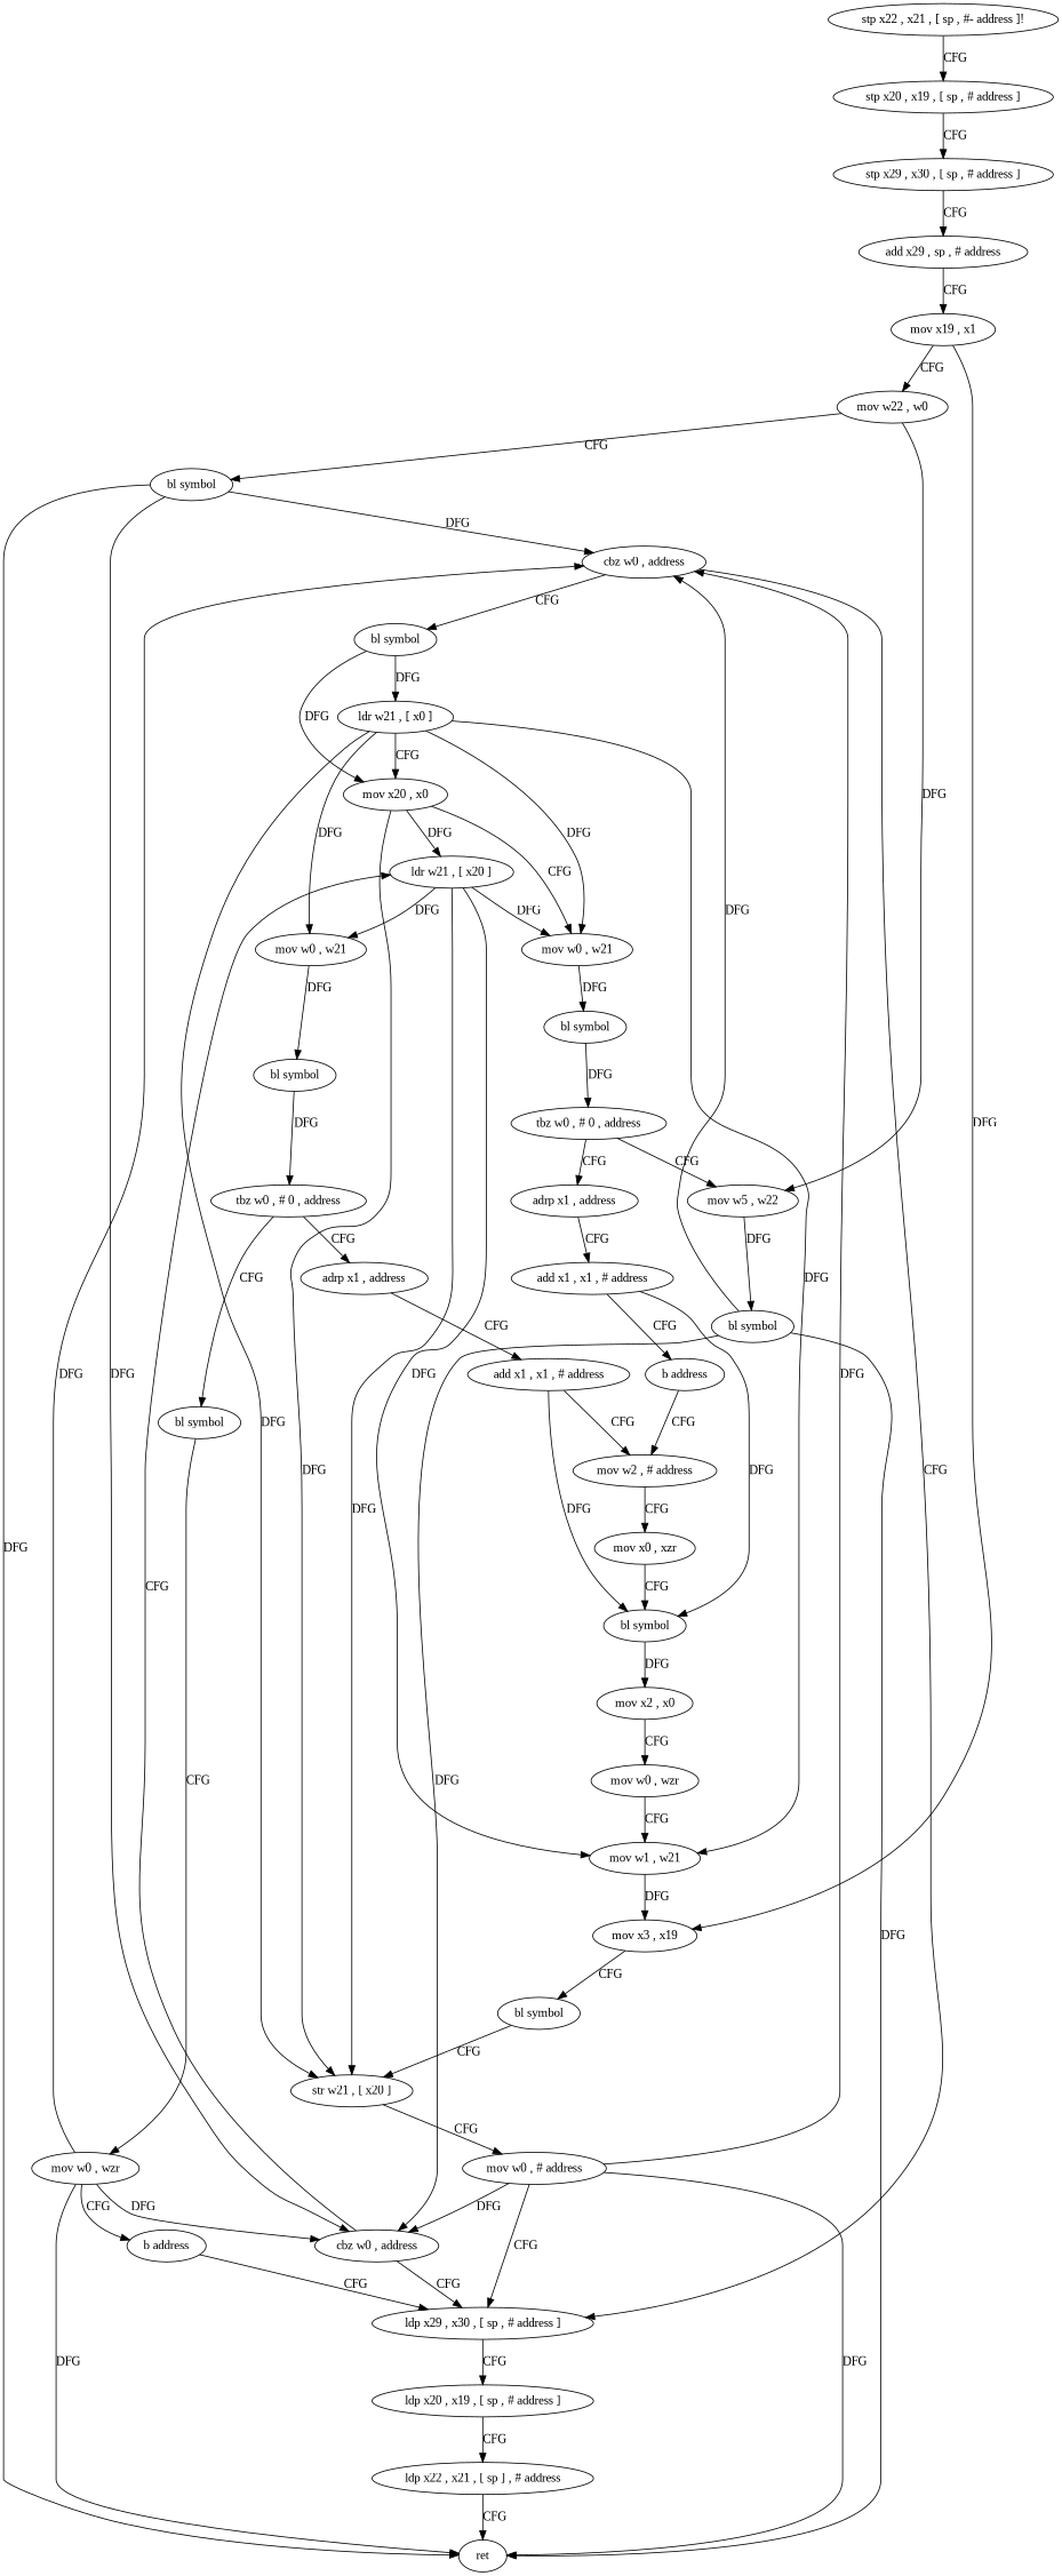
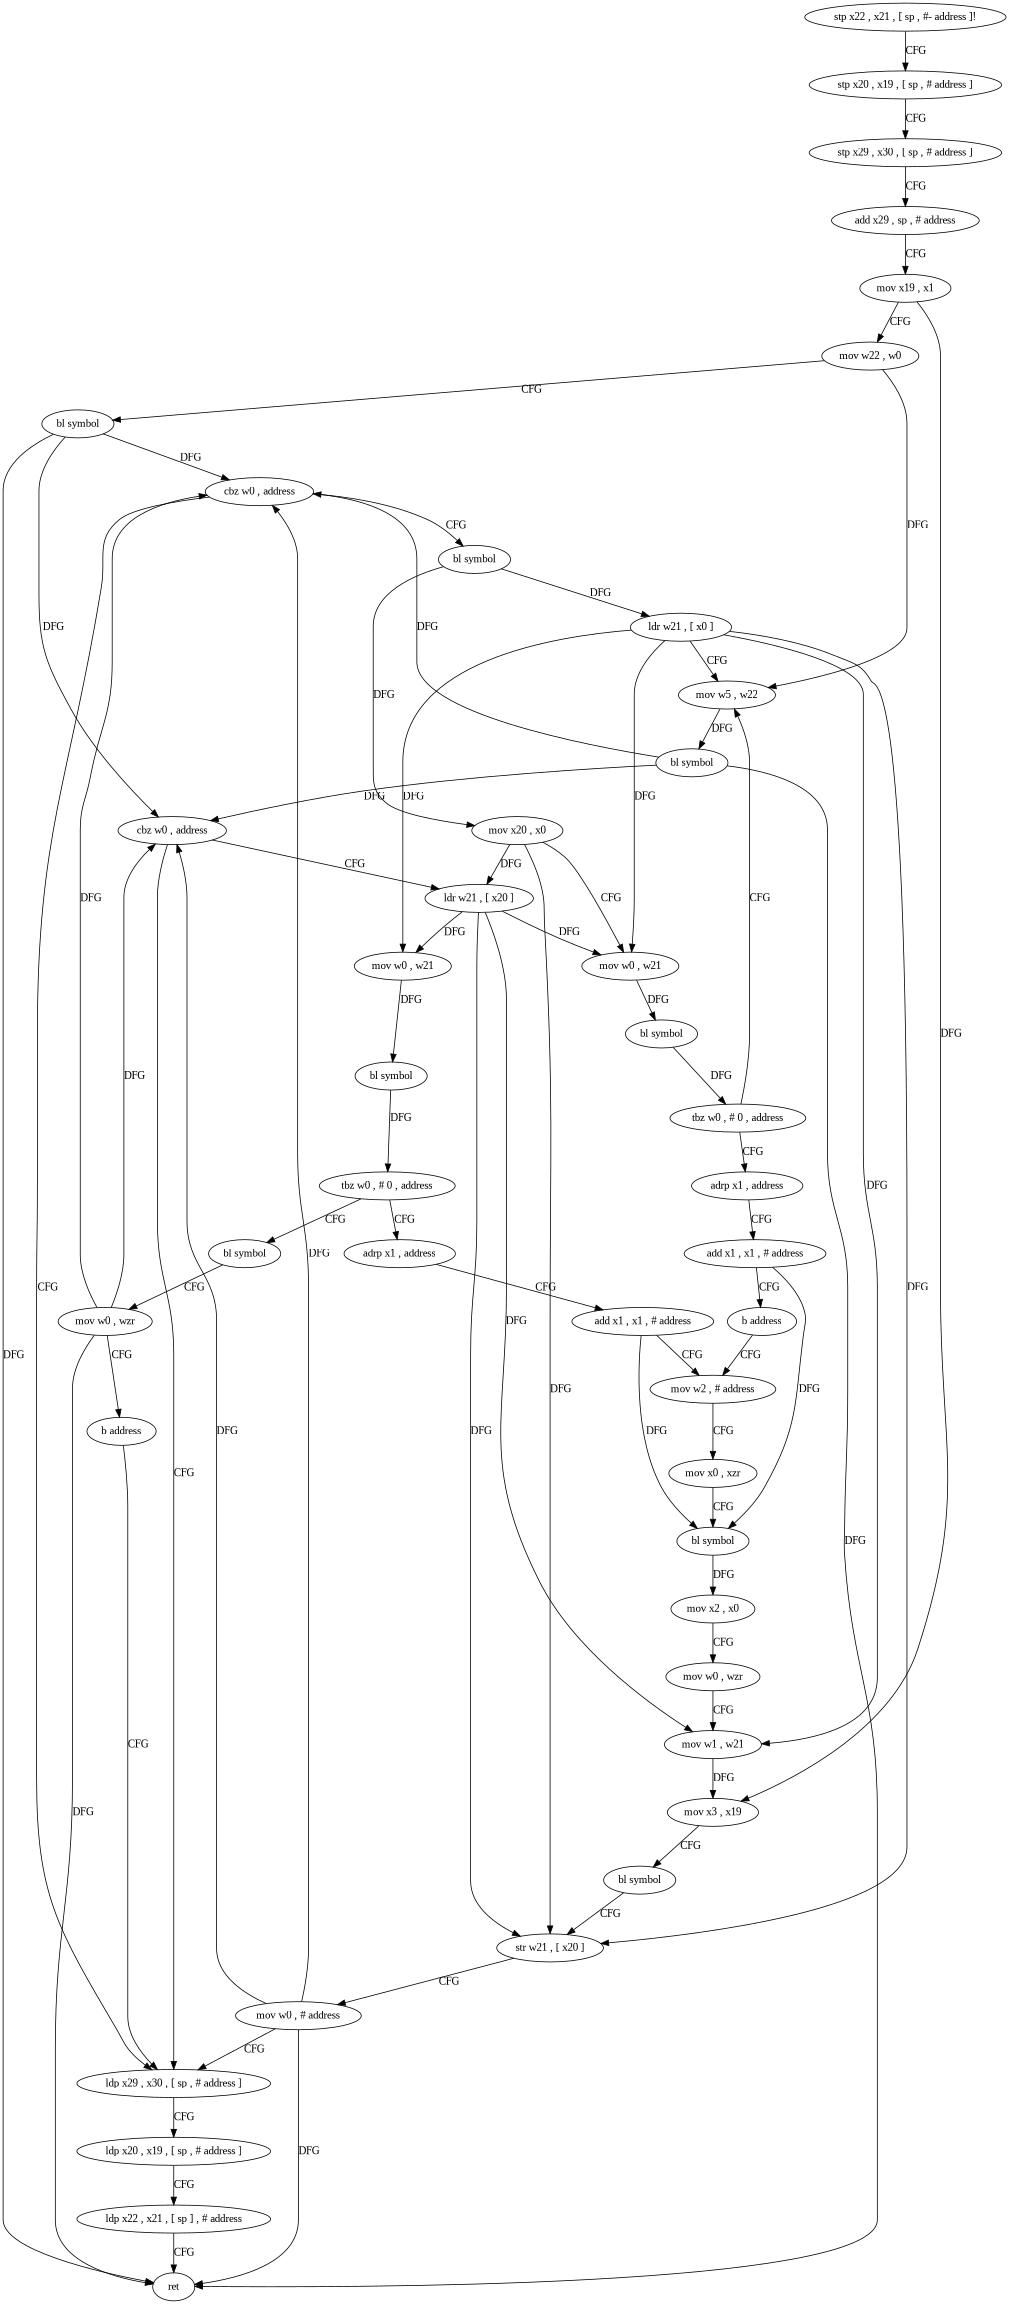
  digraph {
    fontname="Liberation Serif"
    node [fontname="Liberation Serif"]
    edge [fontname="Liberation Serif"]
    n1 [label="stp x22 , x21 , [ sp , #- address ]!"]
    n2 [label="stp x20 , x19 , [ sp , # address ]"]
    n3 [label="stp x29 , x30 , [ sp , # address ]"]
    n4 [label="add x29 , sp , # address"]
    n5 [label="mov x19 , x1"]
    n6 [label="mov w22 , w0"]
    n7 [label="mov x3 , x19"]
    n8 [label="bl symbol"]
    n9 [label="mov w5 , w22"]
    n10 [label="bl symbol"]
    n11 [label="cbz w0 , address"]
    n12 [label=ret]
    n13 [label="cbz w0 , address"]
    n14 [label="bl symbol"]
    n15 [label="ldp x29 , x30 , [ sp , # address ]"]
    n16 [label="bl symbol"]
    n17 [label="ldr w21 , [ x20 ]"]
    n18 [label="ldp x20 , x19 , [ sp , # address ]"]
    n19 [label="ldr w21 , [ x0 ]"]
    n20 [label="mov x20 , x0"]
    n21 [label="ldp x22 , x21 , [ sp ] , # address"]
    n22 [label="mov w0 , w21"]
    n23 [label="mov w1 , w21"]
    n24 [label="str w21 , [ x20 ]"]
    n25 [label="mov w0 , w21"]
    n26 [label="bl symbol"]
    n27 [label="mov w0 , # address"]
    n28 [label="bl symbol"]
    n29 [label="tbz w0 , # 0 , address"]
    n30 [label="adrp x1 , address"]
    n31 [label="add x1 , x1 , # address"]
    n32 [label="b address"]
    n33 [label="bl symbol"]
    n34 [label="mov w2 , # address"]
    n35 [label="mov x2 , x0"]
    n36 [label="mov x0 , xzr"]
    n37 [label="mov w0 , wzr"]
    n38 [label="tbz w0 , # 0 , address"]
    n39 [label="adrp x1 , address"]
    n40 [label="bl symbol"]
    n41 [label="add x1 , x1 , # address"]
    n42 [label="mov w0 , wzr"]
    n43 [label="b address"]
    n1 -> n2 [label=CFG]
    n2 -> n3 [label=CFG]
    n3 -> n4 [label=CFG]
    n4 -> n5 [label=CFG]
    n5 -> n6 [label=CFG]
    n5 -> n7 [label=DFG]
    n6 -> n8 [label=CFG]
    n6 -> n9 [label=DFG]
    n7 -> n10 [label=CFG]
    n8 -> n11 [label=DFG]
    n8 -> n12 [label=DFG]
    n8 -> n13 [label=DFG]
    n9 -> n14 [label=DFG]
    n10 -> n24 [label=CFG]
    n11 -> n15 [label=CFG]
    n11 -> n16 [label=CFG]
    n13 -> n15 [label=CFG]
    n13 -> n17 [label=CFG]
    n14 -> n11 [label=DFG]
    n14 -> n12 [label=DFG]
    n14 -> n13 [label=DFG]
    n15 -> n18 [label=CFG]
    n16 -> n19 [label=DFG]
    n16 -> n20 [label=DFG]
    n17 -> n22 [label=DFG]
    n17 -> n23 [label=DFG]
    n17 -> n24 [label=DFG]
    n17 -> n25 [label=DFG]
    n18 -> n21 [label=CFG]
-   n19 -> n20 [label=CFG]
+   n19 -> n9 [label=CFG]
    n19 -> n22 [label=DFG]
    n19 -> n23 [label=DFG]
    n19 -> n24 [label=DFG]
    n19 -> n25 [label=DFG]
    n20 -> n17 [label=DFG]
    n20 -> n22 [label=CFG]
    n20 -> n24 [label=DFG]
    n21 -> n12 [label=CFG]
    n22 -> n26 [label=DFG]
    n23 -> n7 [label=DFG]
    n24 -> n27 [label=CFG]
    n25 -> n28 [label=DFG]
    n26 -> n29 [label=DFG]
    n27 -> n11 [label=DFG]
    n27 -> n12 [label=DFG]
    n27 -> n13 [label=DFG]
    n27 -> n15 [label=CFG]
    n28 -> n38 [label=DFG]
    n29 -> n9 [label=CFG]
    n29 -> n30 [label=CFG]
    n30 -> n31 [label=CFG]
    n31 -> n32 [label=CFG]
    n31 -> n33 [label=DFG]
    n32 -> n34 [label=CFG]
    n33 -> n35 [label=DFG]
    n34 -> n36 [label=CFG]
    n35 -> n37 [label=CFG]
    n36 -> n33 [label=CFG]
    n37 -> n23 [label=CFG]
    n38 -> n39 [label=CFG]
    n38 -> n40 [label=CFG]
    n39 -> n41 [label=CFG]
    n40 -> n42 [label=CFG]
    n41 -> n33 [label=DFG]
    n41 -> n34 [label=CFG]
    n42 -> n11 [label=DFG]
    n42 -> n12 [label=DFG]
    n42 -> n13 [label=DFG]
    n42 -> n43 [label=CFG]
    n43 -> n15 [label=CFG]
  }
